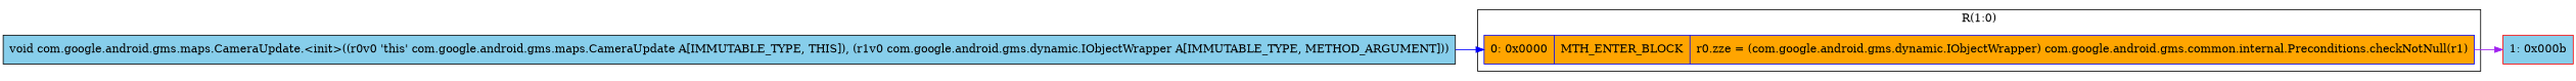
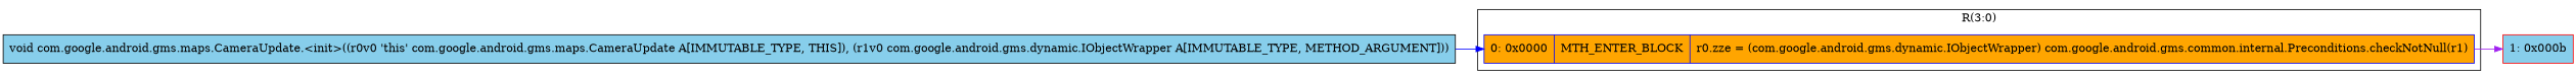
  digraph {
    rankdir=LR
    node [shape=record style=filled fillcolor=skyblue]
    n1 [color=blue label="{0\:\ 0x0000|MTH_ENTER_BLOCK\l|r0.zze = (com.google.android.gms.dynamic.IObjectWrapper) com.google.android.gms.common.internal.Preconditions.checkNotNull(r1)\l}" fillcolor=orange]
    n2 [color=red label="{1\:\ 0x000b}"]
    n3 [label="{void com.google.android.gms.maps.CameraUpdate.\<init\>((r0v0 'this' com.google.android.gms.maps.CameraUpdate A[IMMUTABLE_TYPE, THIS]), (r1v0 com.google.android.gms.dynamic.IObjectWrapper A[IMMUTABLE_TYPE, METHOD_ARGUMENT])) }"]
    subgraph cluster_1 {
-     label="R(1:0)"
+     label="R(3:0)"
      n1
    }
    n1 -> n2 [color=purple]
    n3 -> n1 [color=blue]
  }
